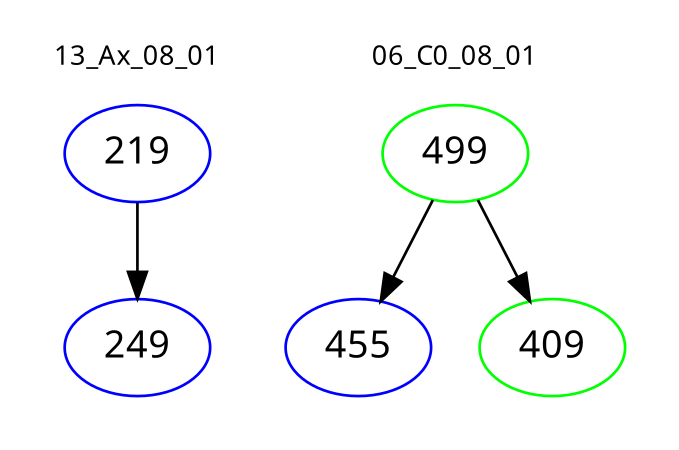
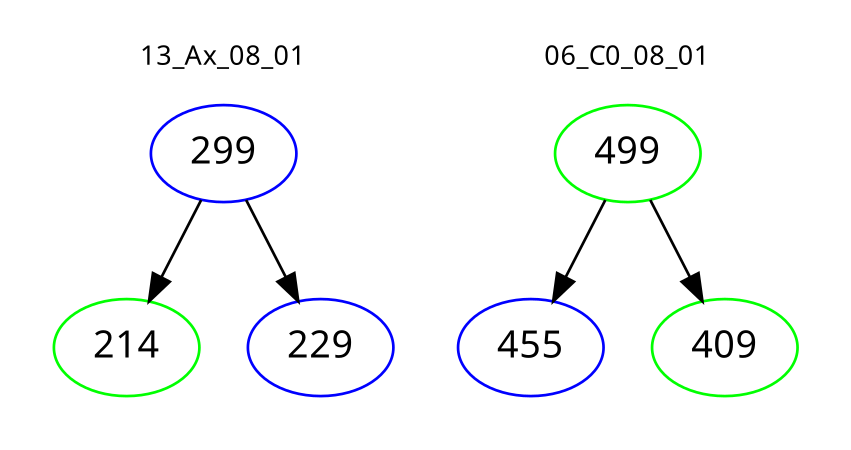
  digraph {
    fontname="Noto Sans"
    node [color=blue fontname="Noto Sans"]
    edge [color=black fontname="Noto Sans"]
-   n1 [label=219]
-   n3 [label=249]
+   n1 [label=299]
+   n2 [color=green label=214]
+   n3 [label=229]
    n4 [color=green label=499]
    n5 [label=455]
    n6 [color=green label=409]
    subgraph cluster_1 {
      color=white
      fontsize=10
      label="13_Ax_08_01"
      n1
+     n2
      n3
    }
    subgraph cluster_2 {
      color=white
      fontsize=10
      label="06_C0_08_01"
      n4
      n5
      n6
    }
+   n1 -> n2
    n1 -> n3
    n4 -> n5
    n4 -> n6
  }
